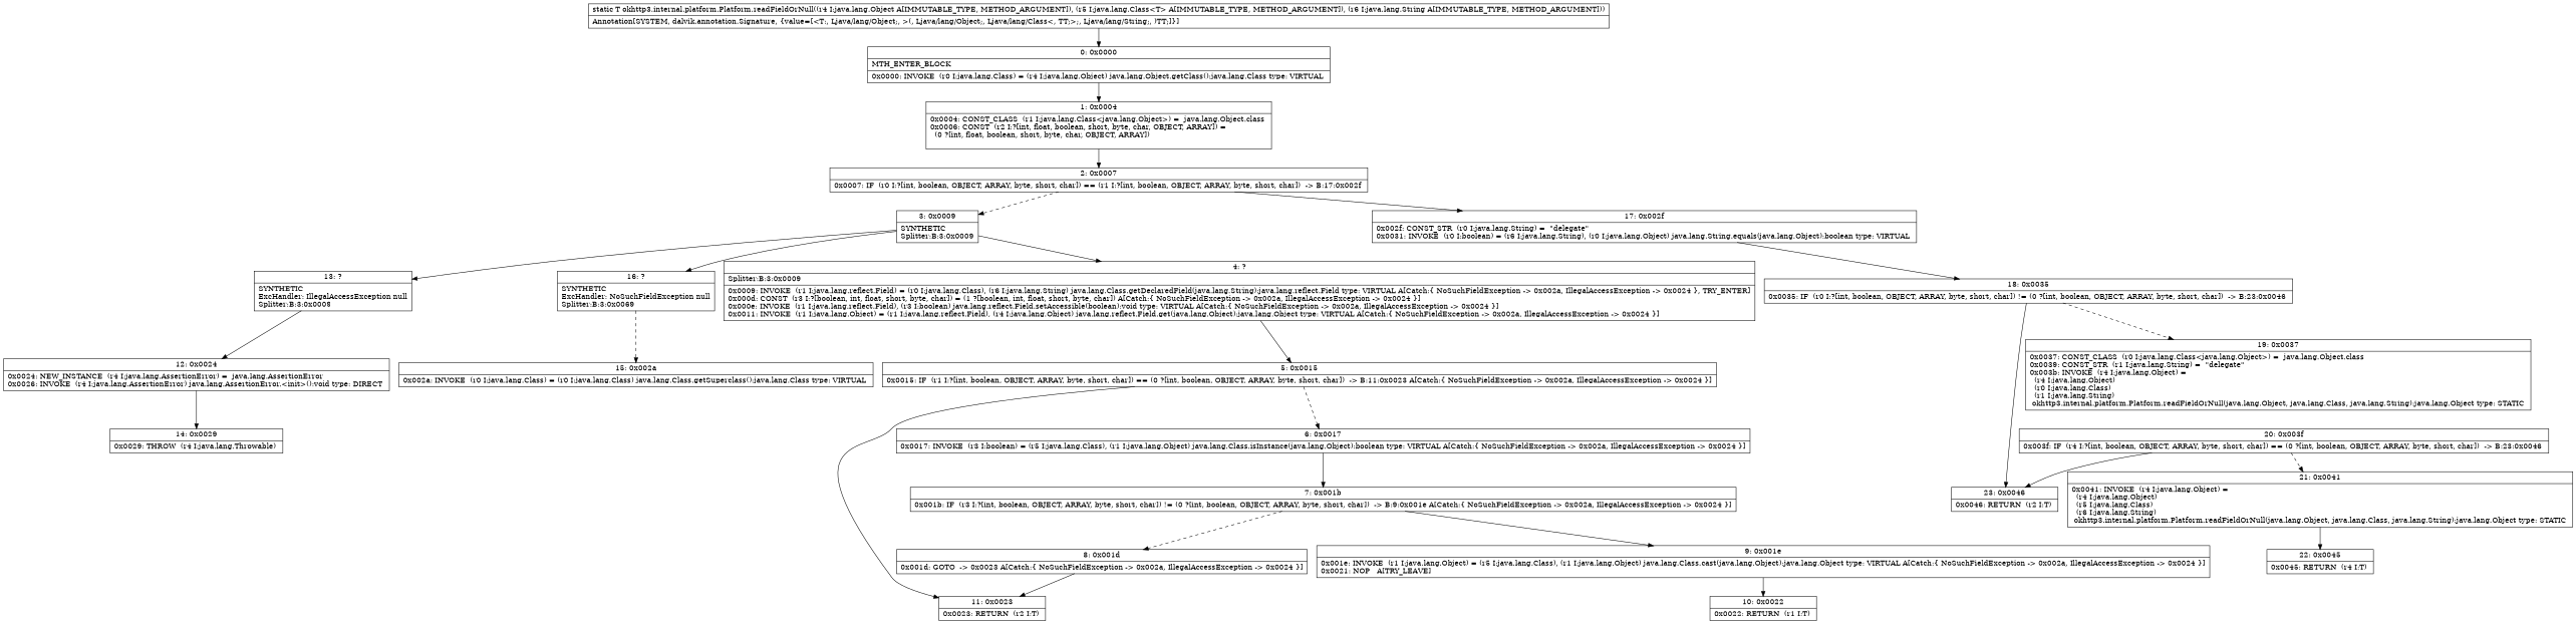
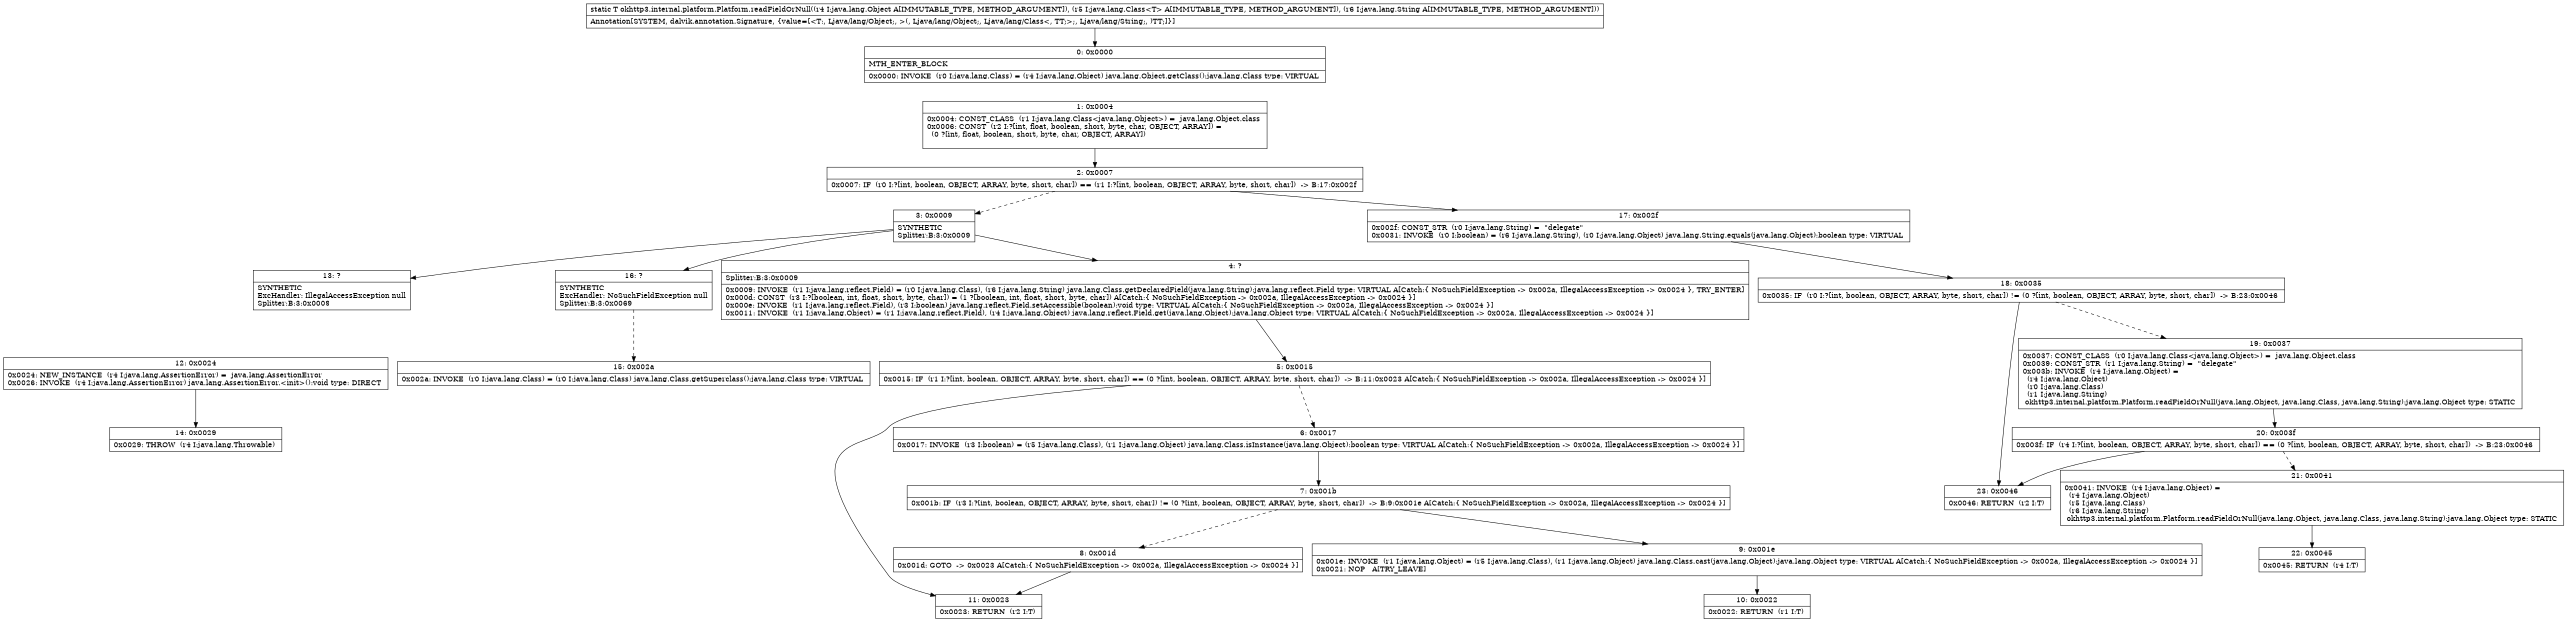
  digraph {
    node [shape=record]
    n1 [label="{0\:\ 0x0000|MTH_ENTER_BLOCK\l|0x0000: INVOKE  (r0 I:java.lang.Class) = (r4 I:java.lang.Object) java.lang.Object.getClass():java.lang.Class type: VIRTUAL \l}"]
    n2 [label="{1\:\ 0x0004|0x0004: CONST_CLASS  (r1 I:java.lang.Class\<java.lang.Object\>) =  java.lang.Object.class \l0x0006: CONST  (r2 I:?[int, float, boolean, short, byte, char, OBJECT, ARRAY]) = \l  (0 ?[int, float, boolean, short, byte, char, OBJECT, ARRAY])\l \l}"]
    n3 [label="{2\:\ 0x0007|0x0007: IF  (r0 I:?[int, boolean, OBJECT, ARRAY, byte, short, char]) == (r1 I:?[int, boolean, OBJECT, ARRAY, byte, short, char])  \-\> B:17:0x002f \l}"]
    n4 [label="{3\:\ 0x0009|SYNTHETIC\lSplitter:B:3:0x0009\l}"]
    n5 [label="{17\:\ 0x002f|0x002f: CONST_STR  (r0 I:java.lang.String) =  \"delegate\" \l0x0031: INVOKE  (r0 I:boolean) = (r6 I:java.lang.String), (r0 I:java.lang.Object) java.lang.String.equals(java.lang.Object):boolean type: VIRTUAL \l}"]
    n6 [label="{4\:\ ?|Splitter:B:3:0x0009\l|0x0009: INVOKE  (r1 I:java.lang.reflect.Field) = (r0 I:java.lang.Class), (r6 I:java.lang.String) java.lang.Class.getDeclaredField(java.lang.String):java.lang.reflect.Field type: VIRTUAL A[Catch:\{ NoSuchFieldException \-\> 0x002a, IllegalAccessException \-\> 0x0024 \}, TRY_ENTER]\l0x000d: CONST  (r3 I:?[boolean, int, float, short, byte, char]) = (1 ?[boolean, int, float, short, byte, char]) A[Catch:\{ NoSuchFieldException \-\> 0x002a, IllegalAccessException \-\> 0x0024 \}]\l0x000e: INVOKE  (r1 I:java.lang.reflect.Field), (r3 I:boolean) java.lang.reflect.Field.setAccessible(boolean):void type: VIRTUAL A[Catch:\{ NoSuchFieldException \-\> 0x002a, IllegalAccessException \-\> 0x0024 \}]\l0x0011: INVOKE  (r1 I:java.lang.Object) = (r1 I:java.lang.reflect.Field), (r4 I:java.lang.Object) java.lang.reflect.Field.get(java.lang.Object):java.lang.Object type: VIRTUAL A[Catch:\{ NoSuchFieldException \-\> 0x002a, IllegalAccessException \-\> 0x0024 \}]\l}"]
    n7 [label="{13\:\ ?|SYNTHETIC\lExcHandler: IllegalAccessException null\lSplitter:B:3:0x0009\l}"]
    n8 [label="{16\:\ ?|SYNTHETIC\lExcHandler: NoSuchFieldException null\lSplitter:B:3:0x0069\l}"]
    n9 [label="{18\:\ 0x0035|0x0035: IF  (r0 I:?[int, boolean, OBJECT, ARRAY, byte, short, char]) != (0 ?[int, boolean, OBJECT, ARRAY, byte, short, char])  \-\> B:23:0x0046 \l}"]
    n10 [label="{5\:\ 0x0015|0x0015: IF  (r1 I:?[int, boolean, OBJECT, ARRAY, byte, short, char]) == (0 ?[int, boolean, OBJECT, ARRAY, byte, short, char])  \-\> B:11:0x0023 A[Catch:\{ NoSuchFieldException \-\> 0x002a, IllegalAccessException \-\> 0x0024 \}]\l}"]
    n11 [label="{12\:\ 0x0024|0x0024: NEW_INSTANCE  (r4 I:java.lang.AssertionError) =  java.lang.AssertionError \l0x0026: INVOKE  (r4 I:java.lang.AssertionError) java.lang.AssertionError.\<init\>():void type: DIRECT \l}"]
    n12 [label="{15\:\ 0x002a|0x002a: INVOKE  (r0 I:java.lang.Class) = (r0 I:java.lang.Class) java.lang.Class.getSuperclass():java.lang.Class type: VIRTUAL \l}"]
    n13 [label="{6\:\ 0x0017|0x0017: INVOKE  (r3 I:boolean) = (r5 I:java.lang.Class), (r1 I:java.lang.Object) java.lang.Class.isInstance(java.lang.Object):boolean type: VIRTUAL A[Catch:\{ NoSuchFieldException \-\> 0x002a, IllegalAccessException \-\> 0x0024 \}]\l}"]
    n14 [label="{11\:\ 0x0023|0x0023: RETURN  (r2 I:T) \l}"]
    n15 [label="{7\:\ 0x001b|0x001b: IF  (r3 I:?[int, boolean, OBJECT, ARRAY, byte, short, char]) != (0 ?[int, boolean, OBJECT, ARRAY, byte, short, char])  \-\> B:9:0x001e A[Catch:\{ NoSuchFieldException \-\> 0x002a, IllegalAccessException \-\> 0x0024 \}]\l}"]
    n16 [label="{8\:\ 0x001d|0x001d: GOTO  \-\> 0x0023 A[Catch:\{ NoSuchFieldException \-\> 0x002a, IllegalAccessException \-\> 0x0024 \}]\l}"]
    n17 [label="{9\:\ 0x001e|0x001e: INVOKE  (r1 I:java.lang.Object) = (r5 I:java.lang.Class), (r1 I:java.lang.Object) java.lang.Class.cast(java.lang.Object):java.lang.Object type: VIRTUAL A[Catch:\{ NoSuchFieldException \-\> 0x002a, IllegalAccessException \-\> 0x0024 \}]\l0x0021: NOP   A[TRY_LEAVE]\l}"]
    n18 [label="{10\:\ 0x0022|0x0022: RETURN  (r1 I:T) \l}"]
    n19 [label="{14\:\ 0x0029|0x0029: THROW  (r4 I:java.lang.Throwable) \l}"]
    n20 [label="{19\:\ 0x0037|0x0037: CONST_CLASS  (r0 I:java.lang.Class\<java.lang.Object\>) =  java.lang.Object.class \l0x0039: CONST_STR  (r1 I:java.lang.String) =  \"delegate\" \l0x003b: INVOKE  (r4 I:java.lang.Object) = \l  (r4 I:java.lang.Object)\l  (r0 I:java.lang.Class)\l  (r1 I:java.lang.String)\l okhttp3.internal.platform.Platform.readFieldOrNull(java.lang.Object, java.lang.Class, java.lang.String):java.lang.Object type: STATIC \l}"]
    n21 [label="{23\:\ 0x0046|0x0046: RETURN  (r2 I:T) \l}"]
    n22 [label="{20\:\ 0x003f|0x003f: IF  (r4 I:?[int, boolean, OBJECT, ARRAY, byte, short, char]) == (0 ?[int, boolean, OBJECT, ARRAY, byte, short, char])  \-\> B:23:0x0046 \l}"]
    n23 [label="{21\:\ 0x0041|0x0041: INVOKE  (r4 I:java.lang.Object) = \l  (r4 I:java.lang.Object)\l  (r5 I:java.lang.Class)\l  (r6 I:java.lang.String)\l okhttp3.internal.platform.Platform.readFieldOrNull(java.lang.Object, java.lang.Class, java.lang.String):java.lang.Object type: STATIC \l}"]
    n24 [label="{22\:\ 0x0045|0x0045: RETURN  (r4 I:T) \l}"]
    n25 [label="{static T okhttp3.internal.platform.Platform.readFieldOrNull((r4 I:java.lang.Object A[IMMUTABLE_TYPE, METHOD_ARGUMENT]), (r5 I:java.lang.Class\<T\> A[IMMUTABLE_TYPE, METHOD_ARGUMENT]), (r6 I:java.lang.String A[IMMUTABLE_TYPE, METHOD_ARGUMENT]))  | Annotation[SYSTEM, dalvik.annotation.Signature, \{value=[\<T:, Ljava\/lang\/Object;, \>(, Ljava\/lang\/Object;, Ljava\/lang\/Class\<, TT;\>;, Ljava\/lang\/String;, )TT;]\}]\l}"]
-   n1 -> n2
    n2 -> n3
    n3 -> n4 [style=dashed]
    n3 -> n5
    n4 -> n6
    n4 -> n7
    n4 -> n8
    n5 -> n9
    n6 -> n10
-   n7 -> n11
    n8 -> n12 [style=dashed]
    n9 -> n20 [style=dashed]
    n9 -> n21
    n10 -> n13 [style=dashed]
    n10 -> n14
    n11 -> n19
    n13 -> n15
    n15 -> n16 [style=dashed]
    n15 -> n17
    n16 -> n14
    n17 -> n18
+   n20 -> n22
    n22 -> n21
    n22 -> n23 [style=dashed]
    n23 -> n24
    n25 -> n1
  }
